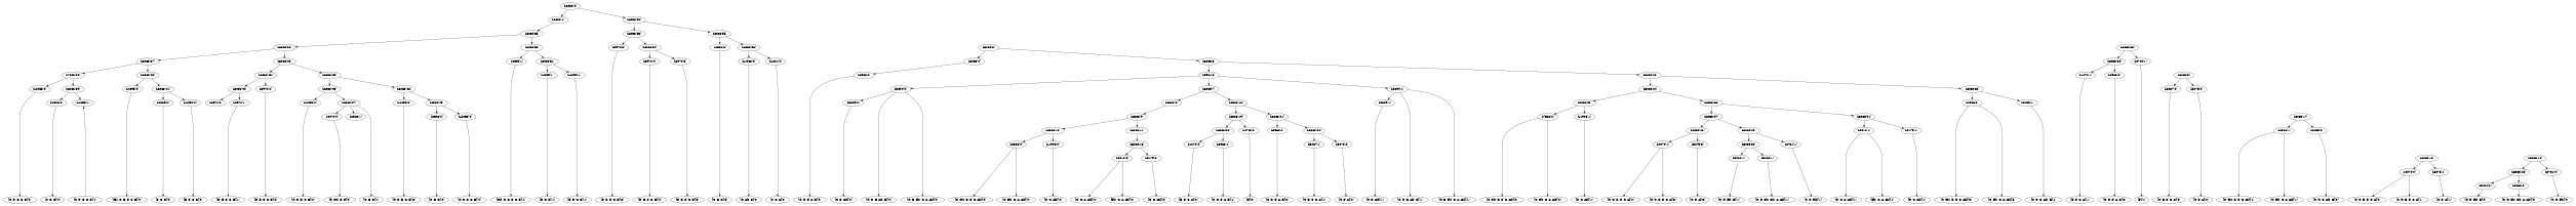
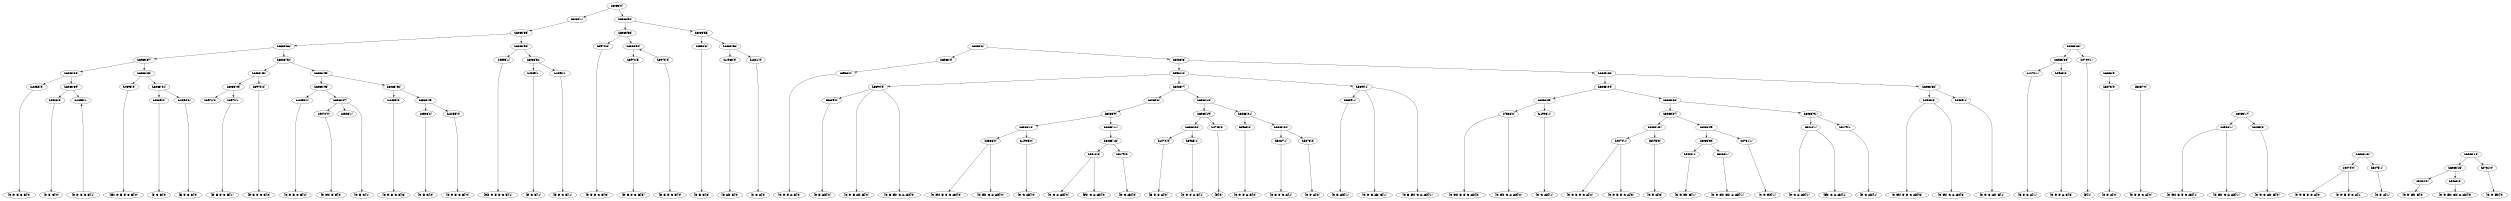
  digraph {
    "L6083(0)"
    "L6083(1)"
    "L6083(52)"
    "L6083(35)"
    "L6083(53)"
    "L6083(55)"
    "L6083(3)"
    "L6083(33)"
    "L6083(36)"
    "L6083(50)"
    "L3972(3)"
    "L6083(54)"
    "L2506(3)"
    "L6083(56)"
    "L6083(4)"
    "L6083(6)"
    "L6083(34)"
    "L4740(1)"
    "L6083(37)"
    "L6083(42)"
    "L4895(1)"
    "L6083(51)"
    "L3972(4)"
    "L3972(5)"
    "L-1963(0)"
    "L1821(0)"
    "L3963(0)"
    "L6083(5)"
    "L5981(0)"
    "L6083(23)"
    "L1272(1)"
    "L3963(3)"
-   "L6083(38)" [label="L7083(38)"]
+   "L6083(38)"
    "L6083(40)"
    "L6083(43)"
    "L6083(45)"
    "L4839(1)"
    "L-2090(1)"
    "L5267(0)"
    "L5275(0)"
    "L5694(0)"
    "L6083(7)"
    "L5694(1)"
    "L6083(24)"
    "L6083(32)"
    "L-2255(0)"
    "L6083(39)"
    "L4895(0)"
    "L6083(41)"
    "L6083(44)"
    "L3972(2)"
    "L6083(46)"
    "L6083(48)"
    "L5639(0)"
    "L6083(8)"
    "L6083(18)"
    "L5639(1)"
    "L6083(25)"
    "L6083(26)"
    "L2586(3)"
    "L3435(1)"
    "L2506(0)"
    "L-2255(1)"
    "L4839(0)"
    "L-2090(0)"
    "L3972(0)"
    "L3972(1)"
    "L-2255(2)"
    "L6083(47)"
    "L-2255(3)"
    n71 [label="L6583(49)"]
    "L6083(9)"
    "L6083(17)"
    "L6083(19)"
    "L6083(21)"
    n76 [label="L7586(2)"]
    "L-1906(1)"
    "L6083(27)"
    n79 [label="L6083(91)"]
    "L4270(0)"
    "L2506(1)"
    "L2506(2)"
    "L-2255(4)"
    "L6083(10)"
    "L6083(11)"
    "L2586(1)"
    "L3435(0)"
    "L6083(20)"
    "L4740(0)"
    "L3963(2)"
    "L6083(22)"
    "L6083(28)"
    "L6083(29)"
    "L5412(1)"
    "L5179(1)"
    "L2586(0)"
    "L-1906(0)"
    "L6083(16)"
    "L1272(0)"
    "L3963(1)"
    "L5267(1)"
    "L5275(2)"
    "L4274(1)"
    "L5275(3)"
    "L6083(30)"
    "L2731(1)"
    "L6083(13)"
    "L6083(14)"
    "L5412(0)"
    "L5179(0)"
    "L5422(1)"
    "L5260(1)"
    "L4274(0)"
    "L5275(1)"
    "L6083(15)"
    "L2731(0)"
    "L5422(0)"
    "L5260(0)"
    "[C  D  F  A  B](0)"
    "[C  E  F  G  A](0)"
    "[C  F  A](0)"
    "[C  E  Ais](0)"
    "[C  D  E  Ais  B](0)"
    "[C  E  Fis  G  A  Ais](0)"
    "[C  Dis  E  F  G  Ais](0)"
    "[C  Fis  G  A  Ais](0)"
    "[C  G  Ais](0)"
    "[C  D  E  F  G  A](0)"
    "[C  D  E  F  G  A](1)"
    "[C  F  A](1)"
    "[C  D  Fis  B](0)"
    "[C  D  Fis  Gis  A  Ais](0)"
    "[C  D  Fis](0)"
    "[C  G  A  Ais](0)"
    "[Fis  G  A  Ais](0)"
    "[D  G  Ais](0)"
    "[C  Dis  E  F  G  Ais](1)"
    "[C  Fis  G  A  Ais](1)"
    "[C  D  G  Ais  B](0)"
    "[E  F  G  A](0)"
    "[C  D  F  A  B](1)"
    "[F](0)"
    "[C  D  F  A  B](2)"
    "[C  E  F  G  A](1)"
    "[C  F  A](2)"
    "[C  E  Ais](1)"
    "[C  D  E  Ais  B](1)"
    "[C  E  Fis  G  A  Ais](1)"
    "[C  Dis  E  F  G  Ais](2)"
    "[C  Fis  G  A  Ais](2)"
    "[C  G  Ais](1)"
    "[C  D  E  F  G  A](2)"
    "[C  D  E  F  G  A](3)"
    "[C  F  A](3)"
    "[C  D  Fis  B](1)"
    "[C  D  Fis  Gis  A  Ais](1)"
    "[C  D  Fis](1)"
    "[C  G  A  Ais](1)"
    "[Fis  G  A  Ais](1)"
    "[D  G  Ais](1)"
    "[C  Dis  E  F  G  Ais](3)"
    "[C  Fis  G  A  Ais](3)"
    "[C  D  G  Ais  B](1)"
    "[E  F  G  A](1)"
    "[C  D  F  A  B](3)"
    "[F](1)"
    "[C  D  E  G  B](0)"
    "[C  E  G](0)"
    "[C  D  E  G  B](1)"
    "[Cis  D  E  F  G  B](0)"
    "[F  G  B](0)"
    "[E  F  G  B](0)"
    "[D  E  F  G  B](1)"
    "[D  E  F  G  B](2)"
    "[C  D  E  G  B](2)"
    "[C  Dis  E  F](0)"
    "[C  E  G](1)"
    "[C  D  E  G  B](3)"
    "[C  E  G](2)"
    "[C  D  E  G  B](4)"
    "[Cis  D  E  F  G  B](1)"
    "[F  G  B](1)"
    "[E  F  G  B](1)"
    "[D  E  F  G  B](3)"
    "[D  E  F  G  B](4)"
    "[D  E  F  G  B](5)"
    "[C  E  G](3)"
    "[C  Ais  B](0)"
    "[C  G  A](0)"
    subgraph sub_1 {
      rank=min
      "L6083(0)"
    }
    subgraph sub_2 {
      rank=same
      "L6083(1)"
      "L6083(52)"
    }
    subgraph sub_3 {
      rank=same
      "L6083(35)"
      "L6083(53)"
      "L6083(55)"
    }
    subgraph sub_4 {
      rank=same
      "L6083(3)"
      "L6083(33)"
      "L6083(36)"
      "L6083(50)"
      "L3972(3)"
      "L6083(54)"
      "L2506(3)"
      "L6083(56)"
    }
    subgraph sub_5 {
      rank=same
      "L6083(4)"
      "L6083(6)"
      "L6083(34)"
      "L4740(1)"
      "L6083(37)"
      "L6083(42)"
      "L4895(1)"
      "L6083(51)"
      "L3972(4)"
      "L3972(5)"
      "L-1963(0)"
      "L1821(0)"
    }
    subgraph sub_6 {
      rank=same
      "L3963(0)"
      "L6083(5)"
      "L5981(0)"
      "L6083(23)"
      "L1272(1)"
      "L3963(3)"
      "L6083(38)"
      "L6083(40)"
      "L6083(43)"
      "L6083(45)"
      "L4839(1)"
      "L-2090(1)"
    }
    subgraph sub_7 {
      rank=same
      "L5267(0)"
      "L5275(0)"
      "L5694(0)"
      "L6083(7)"
      "L5694(1)"
      "L6083(24)"
      "L6083(32)"
      "L-2255(0)"
      "L6083(39)"
      "L4895(0)"
      "L6083(41)"
      "L6083(44)"
      "L3972(2)"
      "L6083(46)"
      "L6083(48)"
    }
    subgraph sub_8 {
      rank=same
      "L5639(0)"
      "L6083(8)"
      "L6083(18)"
      "L5639(1)"
      "L6083(25)"
      "L6083(26)"
      "L2586(3)"
      "L3435(1)"
      "L2506(0)"
      "L-2255(1)"
      "L4839(0)"
      "L-2090(0)"
      "L3972(0)"
      "L3972(1)"
      "L-2255(2)"
      "L6083(47)"
      "L-2255(3)"
      n71
    }
    subgraph sub_9 {
      rank=same
      "L6083(9)"
      "L6083(17)"
      "L6083(19)"
      "L6083(21)"
      n76
      "L-1906(1)"
      "L6083(27)"
      n79
      "L4270(0)"
      "L2506(1)"
      "L2506(2)"
      "L-2255(4)"
    }
    subgraph sub_10 {
      rank=same
      "L6083(10)"
      "L6083(11)"
      "L2586(1)"
      "L3435(0)"
      "L6083(20)"
      "L4740(0)"
      "L3963(2)"
      "L6083(22)"
      "L6083(28)"
      "L6083(29)"
      "L5412(1)"
      "L5179(1)"
    }
    subgraph sub_11 {
      rank=same
      "L2586(0)"
      "L-1906(0)"
      "L6083(16)"
      "L1272(0)"
      "L3963(1)"
      "L5267(1)"
      "L5275(2)"
      "L4274(1)"
      "L5275(3)"
      "L6083(30)"
      "L2731(1)"
    }
    subgraph sub_12 {
      rank=same
      "L6083(13)"
      "L6083(14)"
      "L5412(0)"
      "L5179(0)"
      "L5422(1)"
      "L5260(1)"
    }
    subgraph sub_13 {
      rank=same
      "L4274(0)"
      "L5275(1)"
      "L6083(15)"
      "L2731(0)"
    }
    subgraph sub_14 {
      rank=same
      "L5422(0)"
      "L5260(0)"
    }
    subgraph sub_15 {
      rank=max
      "[C  D  F  A  B](0)"
      "[C  E  F  G  A](0)"
      "[C  F  A](0)"
      "[C  E  Ais](0)"
      "[C  D  E  Ais  B](0)"
      "[C  E  Fis  G  A  Ais](0)"
      "[C  Dis  E  F  G  Ais](0)"
      "[C  Fis  G  A  Ais](0)"
      "[C  G  Ais](0)"
      "[C  D  E  F  G  A](0)"
      "[C  D  E  F  G  A](1)"
      "[C  F  A](1)"
      "[C  D  Fis  B](0)"
      "[C  D  Fis  Gis  A  Ais](0)"
      "[C  D  Fis](0)"
      "[C  G  A  Ais](0)"
      "[Fis  G  A  Ais](0)"
      "[D  G  Ais](0)"
      "[C  Dis  E  F  G  Ais](1)"
      "[C  Fis  G  A  Ais](1)"
      "[C  D  G  Ais  B](0)"
      "[E  F  G  A](0)"
      "[C  D  F  A  B](1)"
      "[F](0)"
      "[C  D  F  A  B](2)"
      "[C  E  F  G  A](1)"
      "[C  F  A](2)"
      "[C  E  Ais](1)"
      "[C  D  E  Ais  B](1)"
      "[C  E  Fis  G  A  Ais](1)"
      "[C  Dis  E  F  G  Ais](2)"
      "[C  Fis  G  A  Ais](2)"
      "[C  G  Ais](1)"
      "[C  D  E  F  G  A](2)"
      "[C  D  E  F  G  A](3)"
      "[C  F  A](3)"
      "[C  D  Fis  B](1)"
      "[C  D  Fis  Gis  A  Ais](1)"
      "[C  D  Fis](1)"
      "[C  G  A  Ais](1)"
      "[Fis  G  A  Ais](1)"
      "[D  G  Ais](1)"
      "[C  Dis  E  F  G  Ais](3)"
      "[C  Fis  G  A  Ais](3)"
      "[C  D  G  Ais  B](1)"
      "[E  F  G  A](1)"
      "[C  D  F  A  B](3)"
      "[F](1)"
      "[C  D  E  G  B](0)"
      "[C  E  G](0)"
      "[C  D  E  G  B](1)"
      "[Cis  D  E  F  G  B](0)"
      "[F  G  B](0)"
      "[E  F  G  B](0)"
      "[D  E  F  G  B](1)"
      "[D  E  F  G  B](2)"
      "[C  D  E  G  B](2)"
      "[C  Dis  E  F](0)"
      "[C  E  G](1)"
      "[C  D  E  G  B](3)"
      "[C  E  G](2)"
      "[C  D  E  G  B](4)"
      "[Cis  D  E  F  G  B](1)"
      "[F  G  B](1)"
      "[E  F  G  B](1)"
      "[D  E  F  G  B](3)"
      "[D  E  F  G  B](4)"
      "[D  E  F  G  B](5)"
      "[C  E  G](3)"
      "[C  Ais  B](0)"
      "[C  G  A](0)"
    }
    "L6083(0)" -> "L6083(1)"
    "L6083(0)" -> "L6083(52)"
    "L6083(1)" -> "L6083(35)"
    "L6083(52)" -> "L6083(53)"
    "L6083(52)" -> "L6083(55)"
    "L6083(35)" -> "L6083(36)"
    "L6083(35)" -> "L6083(50)"
    "L6083(53)" -> "L3972(3)"
    "L6083(53)" -> "L6083(54)"
    "L6083(55)" -> "L2506(3)"
    "L6083(55)" -> "L6083(56)"
    "L6083(3)" -> "L6083(4)"
    "L6083(3)" -> "L6083(6)"
    "L6083(33)" -> "L6083(34)"
    "L6083(33)" -> "L4740(1)"
    "L6083(36)" -> "L6083(37)"
    "L6083(36)" -> "L6083(42)"
    "L6083(50)" -> "L4895(1)"
    "L6083(50)" -> "L6083(51)"
    "L3972(3)" -> "[D  E  F  G  B](3)"
-   "L6083(54)" -> "L3972(4)"
+   "L3972(4)" -> "L6083(54)"
    "L6083(54)" -> "L3972(5)"
    "L2506(3)" -> "[C  E  G](3)"
    "L6083(56)" -> "L-1963(0)"
    "L6083(56)" -> "L1821(0)"
    "L6083(4)" -> "L3963(0)"
    "L6083(6)" -> "L5981(0)"
    "L6083(6)" -> "L6083(23)"
    "L6083(34)" -> "L1272(1)"
    "L6083(34)" -> "L3963(3)"
    "L4740(1)" -> "[F](1)"
    "L6083(37)" -> "L6083(38)"
    "L6083(37)" -> "L6083(40)"
    "L6083(42)" -> "L6083(43)"
    "L6083(42)" -> "L6083(45)"
    "L4895(1)" -> "[Cis  D  E  F  G  B](1)"
    "L6083(51)" -> "L4839(1)"
    "L6083(51)" -> "L-2090(1)"
    "L3972(4)" -> "[D  E  F  G  B](4)"
    "L3972(5)" -> "[D  E  F  G  B](5)"
    "L-1963(0)" -> "[C  Ais  B](0)"
    "L1821(0)" -> "[C  G  A](0)"
    "L3963(0)" -> "[C  D  F  A  B](0)"
-   "L6083(5)" -> "L5267(0)"
    "L6083(5)" -> "L5275(0)"
    "L5981(0)" -> "L5694(0)"
    "L5981(0)" -> "L6083(7)"
    "L5981(0)" -> "L5694(1)"
    "L6083(23)" -> "L6083(24)"
    "L6083(23)" -> "L6083(32)"
    "L1272(1)" -> "[E  F  G  A](1)"
    "L3963(3)" -> "[C  D  F  A  B](3)"
    "L6083(38)" -> "L-2255(0)"
    "L6083(38)" -> "L6083(39)"
    "L6083(40)" -> "L4895(0)"
    "L6083(40)" -> "L6083(41)"
    "L6083(43)" -> "L6083(44)"
    "L6083(43)" -> "L3972(2)"
    "L6083(45)" -> "L6083(46)"
    "L6083(45)" -> "L6083(48)"
    "L4839(1)" -> "[F  G  B](1)"
    "L-2090(1)" -> "[E  F  G  B](1)"
    "L5267(0)" -> "[C  E  F  G  A](0)"
    "L5275(0)" -> "[C  F  A](0)"
    "L5694(0)" -> "L5639(0)"
    "L5694(0)" -> "[C  D  E  Ais  B](0)"
    "L5694(0)" -> "[C  E  Fis  G  A  Ais](0)"
    "L6083(7)" -> "L6083(8)"
    "L6083(7)" -> "L6083(18)"
    "L5694(1)" -> "L5639(1)"
    "L5694(1)" -> "[C  D  E  Ais  B](1)"
    "L5694(1)" -> "[C  E  Fis  G  A  Ais](1)"
    "L6083(24)" -> "L6083(25)"
    "L6083(24)" -> "L6083(26)"
    "L6083(32)" -> "L2586(3)"
    "L6083(32)" -> "L3435(1)"
    "L-2255(0)" -> "[C  D  E  G  B](0)"
    "L6083(39)" -> "L2506(0)"
    "L6083(39)" -> "L-2255(1)"
    "L4895(0)" -> "[Cis  D  E  F  G  B](0)"
    "L6083(41)" -> "L4839(0)"
    "L6083(41)" -> "L-2090(0)"
    "L6083(44)" -> "L3972(0)"
    "L6083(44)" -> "L3972(1)"
    "L3972(2)" -> "[D  E  F  G  B](2)"
    "L6083(46)" -> "L-2255(2)"
    "L6083(46)" -> "L6083(47)"
    "L6083(48)" -> "L-2255(3)"
    "L6083(48)" -> n71
    "L5639(0)" -> "[C  E  Ais](0)"
    "L6083(8)" -> "L6083(9)"
    "L6083(18)" -> "L6083(19)"
    "L6083(18)" -> "L6083(21)"
    "L5639(1)" -> "[C  E  Ais](1)"
    "L6083(25)" -> n76
    "L6083(25)" -> "L-1906(1)"
    "L6083(26)" -> "L6083(27)"
    "L6083(26)" -> n79
    "L2586(3)" -> "[C  Dis  E  F  G  Ais](3)"
    "L2586(3)" -> "[C  Fis  G  A  Ais](3)"
    "L3435(1)" -> "[C  D  G  Ais  B](1)"
    "L2506(0)" -> "[C  E  G](0)"
    "L4839(0)" -> "[F  G  B](0)"
    "L-2090(0)" -> "[E  F  G  B](0)"
    "L3972(1)" -> "[D  E  F  G  B](1)"
    "L-2255(2)" -> "[C  D  E  G  B](2)"
    "L6083(47)" -> "L4270(0)"
    "L6083(47)" -> "L2506(1)"
    "L6083(47)" -> "[C  E  G](1)"
    "L-2255(3)" -> "[C  D  E  G  B](3)"
    n71 -> "L2506(2)"
    n71 -> "L-2255(4)"
    "L6083(9)" -> "L6083(10)"
    "L6083(9)" -> "L6083(11)"
    "L6083(17)" -> "L2586(1)"
    "L6083(17)" -> "L3435(0)"
    "L6083(19)" -> "L6083(20)"
    "L6083(19)" -> "L4740(0)"
    "L6083(21)" -> "L3963(2)"
    "L6083(21)" -> "L6083(22)"
    n76 -> "[C  Dis  E  F  G  Ais](2)"
    n76 -> "[C  Fis  G  A  Ais](2)"
    "L-1906(1)" -> "[C  G  Ais](1)"
    "L6083(27)" -> "L6083(28)"
    "L6083(27)" -> "L6083(29)"
    n79 -> "L5412(1)"
    n79 -> "L5179(1)"
    "L4270(0)" -> "[C  Dis  E  F](0)"
    "L2506(2)" -> "[C  E  G](2)"
    "L-2255(4)" -> "[C  D  E  G  B](4)"
    "L6083(10)" -> "L2586(0)"
    "L6083(10)" -> "L-1906(0)"
    "L6083(11)" -> "L6083(16)"
    "L2586(1)" -> "[C  Dis  E  F  G  Ais](1)"
    "L2586(1)" -> "[C  Fis  G  A  Ais](1)"
    "L3435(0)" -> "[C  D  G  Ais  B](0)"
    "L6083(20)" -> "L1272(0)"
    "L6083(20)" -> "L3963(1)"
    "L4740(0)" -> "[F](0)"
    "L3963(2)" -> "[C  D  F  A  B](2)"
    "L6083(22)" -> "L5267(1)"
    "L6083(22)" -> "L5275(2)"
    "L6083(28)" -> "L4274(1)"
    "L6083(28)" -> "L5275(3)"
    "L6083(29)" -> "L6083(30)"
    "L6083(29)" -> "L2731(1)"
    "L5412(1)" -> "[C  G  A  Ais](1)"
    "L5412(1)" -> "[Fis  G  A  Ais](1)"
    "L5179(1)" -> "[D  G  Ais](1)"
    "L2586(0)" -> "[C  Dis  E  F  G  Ais](0)"
    "L2586(0)" -> "[C  Fis  G  A  Ais](0)"
    "L-1906(0)" -> "[C  G  Ais](0)"
    "L6083(16)" -> "L5412(0)"
    "L6083(16)" -> "L5179(0)"
    "L1272(0)" -> "[E  F  G  A](0)"
    "L3963(1)" -> "[C  D  F  A  B](1)"
    "L5267(1)" -> "[C  E  F  G  A](1)"
    "L5275(2)" -> "[C  F  A](2)"
    "L4274(1)" -> "[C  D  E  F  G  A](2)"
    "L4274(1)" -> "[C  D  E  F  G  A](3)"
    "L5275(3)" -> "[C  F  A](3)"
    "L6083(30)" -> "L5422(1)"
    "L6083(30)" -> "L5260(1)"
    "L2731(1)" -> "[C  D  Fis](1)"
    "L6083(13)" -> "L4274(0)"
    "L6083(13)" -> "L5275(1)"
    "L6083(14)" -> "L6083(15)"
    "L6083(14)" -> "L2731(0)"
    "L5412(0)" -> "[C  G  A  Ais](0)"
    "L5412(0)" -> "[Fis  G  A  Ais](0)"
    "L5179(0)" -> "[D  G  Ais](0)"
    "L5422(1)" -> "[C  D  Fis  B](1)"
    "L5260(1)" -> "[C  D  Fis  Gis  A  Ais](1)"
    "L4274(0)" -> "[C  D  E  F  G  A](0)"
    "L4274(0)" -> "[C  D  E  F  G  A](1)"
    "L5275(1)" -> "[C  F  A](1)"
    "L6083(15)" -> "L5422(0)"
    "L6083(15)" -> "L5260(0)"
    "L2731(0)" -> "[C  D  Fis](0)"
    "L5422(0)" -> "[C  D  Fis  B](0)"
    "L5260(0)" -> "[C  D  Fis  Gis  A  Ais](0)"
    "[C  D  E  G  B](1)" -> "L-2255(1)"
  }
